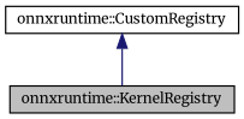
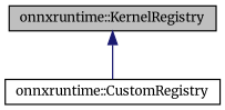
  digraph {
    fontname=Merriweather
    node [color=black fontname=Merriweather fontsize=10 shape=record style=filled]
    n1 [fillcolor=grey75 fontcolor=black height=0.2 label="onnxruntime::KernelRegistry" width=0.4]
    n2 [fillcolor=white height=0.2 label="onnxruntime::CustomRegistry" width=0.4]
-   n2 -> n1 [color=midnightblue dir=back fontname=Merriweather fontsize=10 labelfontname=Helvetica labelfontsize=10 style=solid]
+   n1 -> n2 [color=midnightblue dir=back fontname=Merriweather fontsize=10 labelfontname=Helvetica labelfontsize=10 style=solid]
  }
